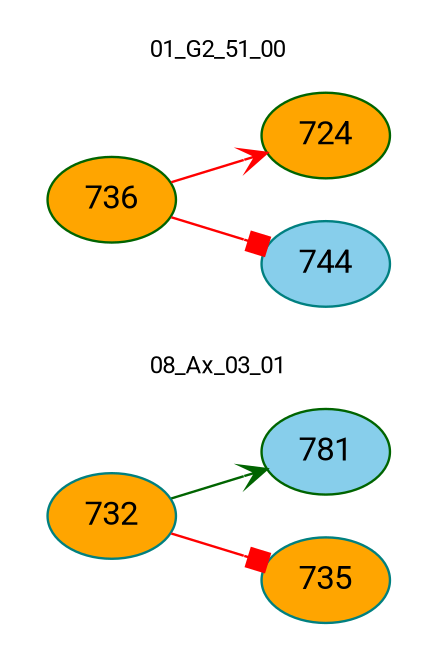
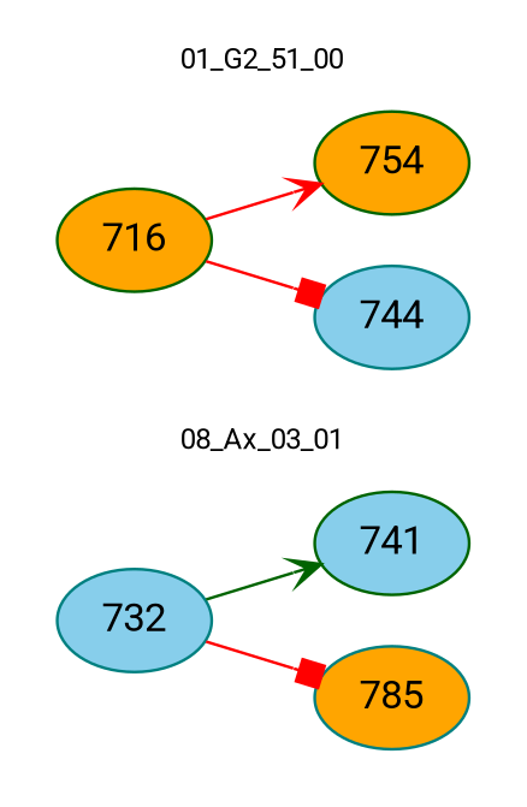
  digraph {
    fontname=Roboto
    rankdir=LR
    node [color=teal fillcolor=skyblue fontname=Roboto style=filled]
    edge [arrowhead=box color=red fontname=Roboto]
-   n1 [fillcolor=orange label=732]
-   n2 [fillcolor=orange label=735]
-   n3 [color=darkgreen label=781]
-   n4 [color=darkgreen fillcolor=orange label=736]
+   n1 [label=732]
+   n2 [fillcolor=orange label=785]
+   n3 [color=darkgreen label=741]
+   n4 [color=darkgreen fillcolor=orange label=716]
    n5 [label=744]
-   n6 [color=darkgreen fillcolor=orange label=724]
+   n6 [color=darkgreen fillcolor=orange label=754]
    subgraph cluster_1 {
      color=white
      fontsize=10
      label="08_Ax_03_01"
      n1
      n2
      n3
    }
    subgraph cluster_2 {
      color=white
      fontsize=10
      label="01_G2_51_00"
      n4
      n5
      n6
    }
    n1 -> n2
    n1 -> n3 [arrowhead=vee color=darkgreen]
    n4 -> n5
    n4 -> n6 [arrowhead=vee]
  }
